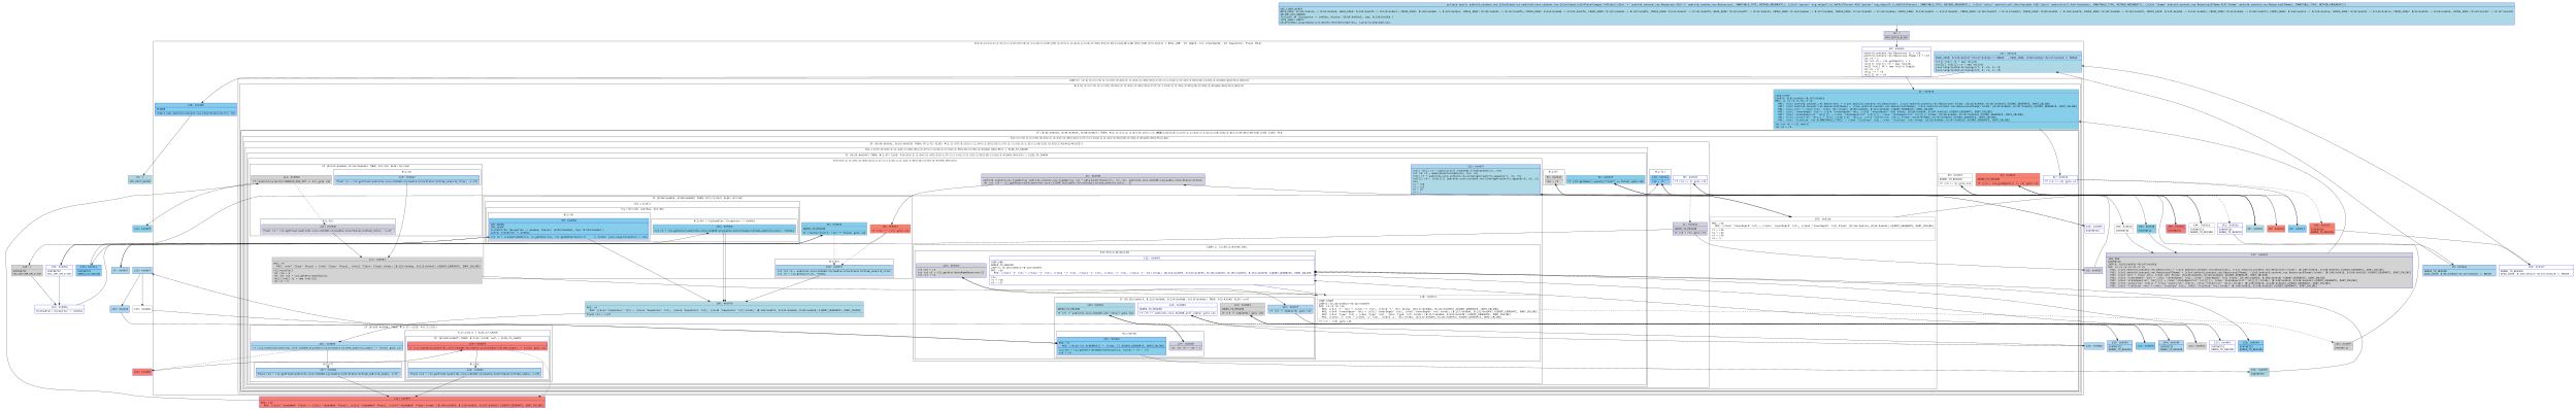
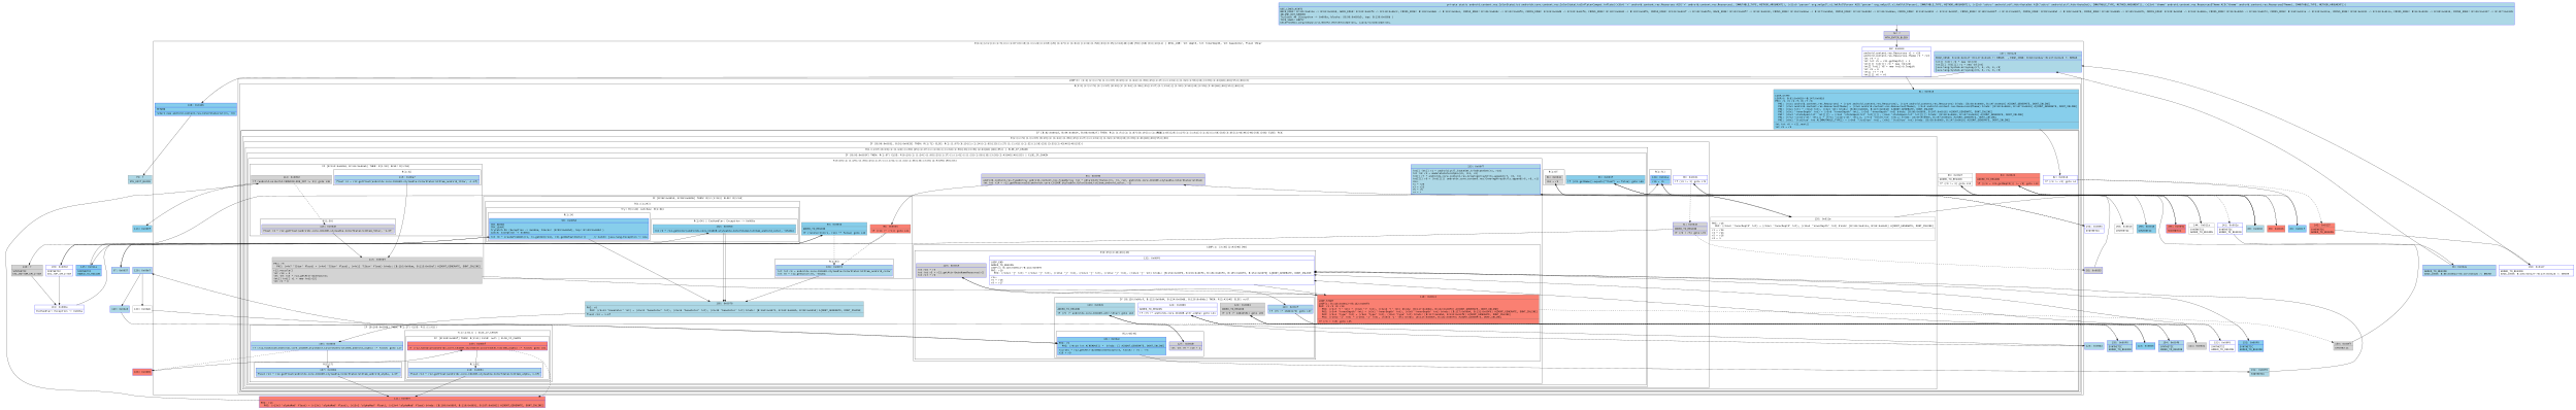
  digraph {
    fontname="Source Code Pro"
    node [color=blue fillcolor=lightblue fontname="Source Code Pro" shape=record style=filled]
    edge [fontname="Source Code Pro"]
    n1 [fillcolor=skyblue label="{134\:\ 0x011a|r16 = r5\l}"]
    n2 [color=gray40 fillcolor=lightgrey label="{94\:\ 0x0041|r16 = r5\l}"]
    n3 [fillcolor=skyblue label="{99\:\ 0x005d|TRY_ENTER\lTRY_LEAVE\lTryCatch #0 \{Exception \-\> 0x006a, blocks: (B:99:0x005d), top: B:139:0x005d \}\lCatch: Exception \-\> 0x006a\l|int r0 = createFromXml(r1, r1.getXml(r14), r3).getDefaultColor()     \/\/ Catch: java.lang.Exception \-\> L6a\l}"]
    n4 [color=gray40 fillcolor=skyblue label="{102\:\ 0x006b|int r0 = r12.getColor(androidx.core.C0180R.styleable.ColorStateListItem_android_color, \-65281)\l}"]
    n5 [label="{104\:\ 0x0072|int int r0 = androidx.core.C0180R.styleable.ColorStateListItem_android_color\lint r0 = r12.getColor(r0, \-65281)\l}"]
    n6 [color=gray40 fillcolor=salmon label="{96\:\ 0x0055|if (r14 != (\-1)) goto L21\l}"]
    n7 [color=gray40 fillcolor=skyblue label="{98\:\ 0x005b|ADDED_TO_REGION\l|if (isColorInt(r1, r14) == false) goto L23\l}"]
    n8 [fillcolor=lightgrey label="{127\:\ 0x00de|int int r9 = r10 + 1\l}"]
    n9 [fillcolor=skyblue label="{131\:\ 0x00ec|PHI: r9 \l  PHI: (r9v10 int A[REMOVE]) =  binds: [] A[DONT_GENERATE, DONT_INLINE]\l|r1[r10] = r22.getAttributeBooleanValue(r3, false) ? r5 : \-r5\lr10 = r9\l}"]
    n10 [label="{120\:\ 0x00cf|if (r5 != 16843173) goto L37\l}"]
    n11 [color=gray40 fillcolor=lightgrey label="{122\:\ 0x00d4|ADDED_TO_REGION\l|if (r5 != 16843551) goto L39\l}"]
    n12 [fillcolor=white label="{124\:\ 0x00d8|ADDED_TO_REGION\l|if (r5 != androidx.core.C0180R.attr.alpha) goto L41\l}"]
    n13 [color=gray40 label="{126\:\ 0x00dc|ADDED_TO_REGION\l|if (r5 != androidx.core.C0180R.attr.lStar) goto L43\l}"]
    n14 [fillcolor=lightgrey label="{119\:\ 0x00c4|int r16 = r5\lint int r5 = r22.getAttributeNameResource(r3)\lint r17 = r9\l}"]
    n15 [fillcolor=white label="{132\:\ 0x00f0|LOOP_END\lADDED_TO_REGION\lLOOP:1: B:118:0x00c2\-\>B:132:0x00f0\lPHI: r10 \l  PHI: (r10v3 'j' int) = (r10v2 'j' int), (r10v2 'j' int), (r10v2 'j' int), (r10v2 'j' int), (r10v4 'j' int) binds: [B:152:0x00f0, B:153:0x00f0, B:154:0x00f0, B:155:0x00f0, B:151:0x00f0] A[DONT_GENERATE, DONT_INLINE]\l|r3++\lr5 = r16\lr9 = r17\l}"]
-   n16 [color=gray40 fillcolor=white label="{118\:\ 0x00c2|LOOP_START\lLOOP:1: B:118:0x00c2\-\>B:132:0x00f0\lPHI: r3 r5 r9 r10 \l  PHI: (r3v7 'i' int) = (r3v6 'i' int), (r3v10 'i' int) binds: [B:117:0x00b4, B:132:0x00f0] A[DONT_GENERATE, DONT_INLINE]\l  PHI: (r5v4 'innerDepth' int) = (r5v1 'innerDepth' int), (r5v8 'innerDepth' int) binds: [B:117:0x00b4, B:132:0x00f0] A[DONT_GENERATE, DONT_INLINE]\l  PHI: (r9v1 'type' int) = (r9v0 'type' int), (r9v3 'type' int) binds: [B:117:0x00b4, B:132:0x00f0] A[DONT_GENERATE, DONT_INLINE]\l  PHI: (r10v2 'j' int) = (r10v1 'j' int), (r10v3 'j' int) binds: [B:117:0x00b4, B:132:0x00f0] A[DONT_GENERATE, DONT_INLINE]\l|if (r3 \< r15) goto L35\l}"]
+   n16 [color=gray40 fillcolor=salmon label="{118\:\ 0x00c2|LOOP_START\lLOOP:1: B:118:0x00c2\-\>B:132:0x00f0\lPHI: r3 r5 r9 r10 \l  PHI: (r3v7 'i' int) = (r3v6 'i' int), (r3v10 'i' int) binds: [B:117:0x00b4, B:132:0x00f0] A[DONT_GENERATE, DONT_INLINE]\l  PHI: (r5v4 'innerDepth' int) = (r5v1 'innerDepth' int), (r5v8 'innerDepth' int) binds: [B:117:0x00b4, B:132:0x00f0] A[DONT_GENERATE, DONT_INLINE]\l  PHI: (r9v1 'type' int) = (r9v0 'type' int), (r9v3 'type' int) binds: [B:117:0x00b4, B:132:0x00f0] A[DONT_GENERATE, DONT_INLINE]\l  PHI: (r10v2 'j' int) = (r10v1 'j' int), (r10v3 'j' int) binds: [B:117:0x00b4, B:132:0x00f0] A[DONT_GENERATE, DONT_INLINE]\l|if (r3 \< r15) goto L35\l}"]
    n17 [label="{107\:\ 0x0082|float r13 = r12.getFloat(androidx.core.C0180R.styleable.ColorStateListItem_android_alpha, 1.0f)\l}"]
    n18 [label="{110\:\ 0x0091|float r13 = r12.getFloat(androidx.core.C0180R.styleable.ColorStateListItem_alpha, 1.0f)\l}"]
    n19 [fillcolor=salmon label="{109\:\ 0x008f|if (r12.hasValue(androidx.core.C0180R.styleable.ColorStateListItem_alpha) != false) goto L61\l}"]
    n20 [label="{106\:\ 0x0080|if (r12.hasValue(androidx.core.C0180R.styleable.ColorStateListItem_android_alpha) != false) goto L27\l}"]
    n21 [label="{115\:\ 0x00a7|float r4 = r12.getFloat(androidx.core.C0180R.styleable.ColorStateListItem_android_lStar, \-1.0f)\l}"]
    n22 [fillcolor=lightgrey label="{116\:\ 0x00ae|float r4 = r12.getFloat(androidx.core.C0180R.styleable.ColorStateListItem_lStar, \-1.0f)\l}"]
    n23 [color=gray40 fillcolor=lightgrey label="{112\:\ 0x009d|if (android.os.Build.VERSION.SDK_INT \>= 31) goto L30\l}"]
    n24 [fillcolor=lightgrey label="{95\:\ 0x0045|android.content.res.TypedArray android.content.res.TypedArray r12 = obtainAttributes(r1, r3, r22, androidx.core.C0180R.styleable.ColorStateListItem)\lint int r14 = r12.getResourceId(androidx.core.C0180R.styleable.ColorStateListItem_android_color, \-1)\l}"]
    n25 [color=gray40 label="{105\:\ 0x0078|PHI: r0 \l  PHI: (r0v13 'baseColor' int) = (r0v12 'baseColor' int), (r0v16 'baseColor' int), (r0v19 'baseColor' int) binds: [B:104:0x0072, B:102:0x006b, B:99:0x005d] A[DONT_GENERATE, DONT_INLINE]\l|float r13 = 1.0f\l}"]
    n26 [color=gray40 fillcolor=lightgrey label="{117\:\ 0x00b4|PHI: r4 \l  PHI: (r4v7 'lStar' float) = (r4v6 'lStar' float), (r4v12 'lStar' float) binds: [B:116:0x00ae, B:115:0x00a7] A[DONT_GENERATE, DONT_INLINE]\l|r12.recycle()\lint r10 = 0\lint int r15 = r22.getAttributeCount()\lint[] int[] r1 = new int[r15]\lint r3 = 0\l}"]
    n27 [label="{133\:\ 0x00f7|int[] int[] r1 = android.util.StateSet.trimStateSet(r1, r10)\lint int r3 = modulateColorAlpha(r0, r13, r4)\lint[] r7 = androidx.core.content.res.GrowingArrayUtils.append(r7, r8, r3)\lint[][] r6 = (int[][]) androidx.core.content.res.GrowingArrayUtils.append(r6, r8, r1)\lr8++\lr1 = r20\lr3 = r23\lr5 = r5\lr4 = 1\l}"]
    n28 [color=gray40 fillcolor=skyblue label="{93\:\ 0x003f|if (r21.getName().equals(\"item\") == false) goto L66\l}"]
    n29 [fillcolor=white label="{90\:\ 0x0031|if (r9 != 2) goto L72\l}"]
    n30 [fillcolor=lightgrey label="{91\:\ 0x0033|ADDED_TO_REGION\l|if (r0 \> r5) goto L70\l}"]
    n31 [color=gray40 fillcolor=white label="{135\:\ 0x011e|PHI: r16 \l  PHI: (r16v2 'innerDepth' int) = (r16v1 'innerDepth' int), (r16v3 'innerDepth' int) binds: [B:134:0x011a, B:94:0x0041] A[DONT_GENERATE, DONT_INLINE]\l|r1 = r20\lr3 = r23\lr5 = r16\lr4 = 1\l}"]
    n32 [fillcolor=white label="{82\:\ 0x001d|if (r0 != r4) goto L4\l}"]
    n33 [color=gray40 fillcolor=salmon label="{84\:\ 0x0024|ADDED_TO_REGION\l|if ((r0 = r21.getDepth()) \>= r5) goto L13\l}"]
    n34 [color=gray40 fillcolor=white label="{86\:\ 0x0027|ADDED_TO_REGION\l|if (r9 != 3) goto L13\l}"]
    n35 [color=gray40 fillcolor=skyblue label="{81\:\ 0x0018|LOOP_START\lLOOP:0: B:81:0x0018\-\>B:147:0x0018\lPHI: r1 r3 r4 r5 r6 r7 r8 \l  PHI: (r1v1 android.content.res.Resources) = (r1v0 android.content.res.Resources), (r1v4 android.content.res.Resources) binds: [B:80:0x0000, B:147:0x0018] A[DONT_GENERATE, DONT_INLINE]\l  PHI: (r3v1 android.content.res.Resources$Theme) = (r3v0 android.content.res.Resources$Theme), (r3v5 android.content.res.Resources$Theme) binds: [B:80:0x0000, B:147:0x0018] A[DONT_GENERATE, DONT_INLINE]\l  PHI: (r4v1 int) = (r4v0 int), (r4v3 int) binds: [B:80:0x0000, B:147:0x0018] A[DONT_GENERATE, DONT_INLINE]\l  PHI: (r5v1 'innerDepth' int) = (r5v0 'innerDepth' int), (r5v3 'innerDepth' int) binds: [B:80:0x0000, B:147:0x0018] A[DONT_GENERATE, DONT_INLINE]\l  PHI: (r6v3 'stateSpecList' int[][]) = (r6v2 'stateSpecList' int[][]), (r6v4 'stateSpecList' int[][]) binds: [B:80:0x0000, B:147:0x0018] A[DONT_GENERATE, DONT_INLINE]\l  PHI: (r7v2 'colorList' int[]) = (r7v1 'colorList' int[]), (r7v3 'colorList' int[]) binds: [B:80:0x0000, B:147:0x0018] A[DONT_GENERATE, DONT_INLINE]\l  PHI: (r8v1 'listSize' int A[IMMUTABLE_TYPE]) = (r8v0 'listSize' int), (r8v2 'listSize' int) binds: [B:80:0x0000, B:147:0x0018] A[DONT_GENERATE, DONT_INLINE]\l|int int r0 = r21.next()\lint r9 = r0\l}"]
    n36 [fillcolor=white label="{80\:\ 0x0000|android.content.res.Resources r1 = r20\landroid.content.res.Resources.Theme r3 = r23\lint r4 = 1\lint int r5 = r21.getDepth() + 1\lint[][] int[][] r0 = new int[20]\lint[] int[] r6 = new int[r0.length]\lint r8 = 0\lint[] r7 = r6\lint[][] r6 = r0\l}"]
    n37 [label="{137\:\ 0x012b|EDGE_INSN: B:136:0x0127\-\>B:137:0x012b ?: BREAK  , EDGE_INSN: B:88:0x002a\-\>B:137:0x012b ?: BREAK  \l|int[] int[] r0 = new int[r8]\lint[][] int[][] r1 = new int[r8]\ljava.lang.System.arraycopy(r7, 0, r0, 0, r8)\ljava.lang.System.arraycopy(r6, 0, r1, 0, r8)\l}"]
    n38 [fillcolor=skyblue label="{138\:\ 0x013b|RETURN\l|return new android.content.res.ColorStateList(r1, r0)\l}"]
    n39 [color=gray40 fillcolor=lightgrey label="{140\:\ ?|SYNTHETIC\lEXC_BOTTOM_SPLITTER\l}"]
    n40 [label="{97\:\ 0x0057}"]
    n41 [fillcolor=white label="{139\:\ 0x005d|SYNTHETIC\lEXC_TOP_SPLITTER\l}"]
    n42 [label="{128\:\ 0x00e7}"]
    n43 [color=gray40 label="{151\:\ 0x00f0|SYNTHETIC\l}"]
    n44 [color=gray40 fillcolor=lightgrey label="{121\:\ 0x00d1}"]
    n45 [fillcolor=skyblue label="{152\:\ 0x00f0|SYNTHETIC\lADDED_TO_REGION\l}"]
    n46 [fillcolor=skyblue label="{123\:\ 0x00d6}"]
    n47 [fillcolor=white label="{153\:\ 0x00f0|SYNTHETIC\lADDED_TO_REGION\l}"]
    n48 [label="{125\:\ 0x00da}"]
    n49 [label="{154\:\ 0x00f0|SYNTHETIC\lADDED_TO_REGION\l}"]
    n50 [label="{155\:\ 0x00f0|SYNTHETIC\lADDED_TO_REGION\l}"]
    n51 [color=gray40 fillcolor=lightgrey label="{150\:\ 0x00f7|SYNTHETIC\l}"]
    n52 [fillcolor=salmon label="{111\:\ 0x0097|PHI: r13 \l  PHI: (r13v3 'alphaMod' float) = (r13v1 'alphaMod' float), (r13v2 'alphaMod' float), (r13v4 'alphaMod' float) binds: [B:109:0x008f, B:110:0x0091, B:107:0x0082] A[DONT_GENERATE, DONT_INLINE]\l}"]
    n53 [fillcolor=salmon label="{108\:\ 0x0089}"]
    n54 [color=gray40 fillcolor=skyblue label="{113\:\ 0x009f}"]
    n55 [color=gray40 fillcolor=white label="{148\:\ 0x0018|SYNTHETIC\l}"]
    n56 [fillcolor=white label="{143\:\ 0x0045|SYNTHETIC\l}"]
    n57 [fillcolor=salmon label="{146\:\ 0x0041|SYNTHETIC\l}"]
    n58 [color=gray40 fillcolor=white label="{144\:\ 0x011a|SYNTHETIC\lADDED_TO_REGION\l}"]
    n59 [fillcolor=lightgrey label="{92\:\ 0x0035}"]
    n60 [fillcolor=skyblue label="{145\:\ 0x011a|SYNTHETIC\lADDED_TO_REGION\l}"]
    n61 [color=gray40 fillcolor=skyblue label="{149\:\ 0x0018|SYNTHETIC\l}"]
    n62 [fillcolor=skyblue label="{83\:\ 0x001f}"]
    n63 [color=gray40 fillcolor=salmon label="{142\:\ 0x0127|SYNTHETIC\lADDED_TO_REGION\l}"]
    n64 [color=gray40 fillcolor=salmon label="{85\:\ 0x0026}"]
    n65 [color=gray40 label="{89\:\ 0x0030}"]
    n66 [fillcolor=white label="{141\:\ 0x002a|SYNTHETIC\lADDED_TO_REGION\l}"]
    n67 [color=gray40 label="{79\:\ ?|MTH_EXIT_BLOCK\l}"]
    n68 [fillcolor=white label="{136\:\ 0x0127|ADDED_TO_REGION\lEDGE_INSN: B:136:0x0127\-\>B:137:0x012b ?: BREAK  \l}"]
    n69 [label="{88\:\ 0x002a|ADDED_TO_REGION\lEDGE_INSN: B:88:0x002a\-\>B:137:0x012b ?: BREAK  \l}"]
    n70 [fillcolor=white label="{101\:\ 0x006a|ExcHandler: Exception \-\> 0x006a\l}"]
    n71 [label="{129\:\ 0x00e9}"]
    n72 [color=gray40 fillcolor=white label="{130\:\ 0x00eb}"]
-   n73 [fillcolor=lightgrey label="{147\:\ 0x0018|LOOP_END\lSYNTHETIC\lLOOP:0: B:81:0x0018\-\>B:147:0x0018\lPHI: r1 r3 r4 r5 r6 r7 r8 \l  PHI: (r1v4 android.content.res.Resources) = (r1v3 android.content.res.Resources), (r1v7 android.content.res.Resources) binds: [B:149:0x0018, B:148:0x0018] A[DONT_GENERATE, DONT_INLINE]\l  PHI: (r3v5 android.content.res.Resources$Theme) = (r3v4 android.content.res.Resources$Theme), (r3v9 android.content.res.Resources$Theme) binds: [B:149:0x0018, B:148:0x0018] A[DONT_GENERATE, DONT_INLINE]\l  PHI: (r4v3 int) = (r4v2 int), (r4v8 int) binds: [B:149:0x0018, B:148:0x0018] A[DONT_GENERATE, DONT_INLINE]\l  PHI: (r5v3 'innerDepth' int) = (r5v2 'innerDepth' int), (r5v6 'innerDepth' int) binds: [B:149:0x0018, B:148:0x0018] A[DONT_GENERATE, DONT_INLINE]\l  PHI: (r6v4 'stateSpecList' int[][]) = (r6v3 'stateSpecList' int[][]), (r6v6 'stateSpecList' int[][]) binds: [B:149:0x0018, B:148:0x0018] A[DONT_GENERATE, DONT_INLINE]\l  PHI: (r7v3 'colorList' int[]) = (r7v2 'colorList' int[]), (r7v4 'colorList' int[]) binds: [B:149:0x0018, B:148:0x0018] A[DONT_GENERATE, DONT_INLINE]\l  PHI: (r8v2 'listSize' int) = (r8v1 'listSize' int), (r8v3 'listSize' int) binds: [B:149:0x0018, B:148:0x0018] A[DONT_GENERATE, DONT_INLINE]\l}"]
    n74 [fillcolor=lightgrey label="{78\:\ ?|MTH_ENTER_BLOCK\l}"]
    n75 [label="{private static android.content.res.ColorStateList androidx.core.content.res.ColorStateListInflaterCompat.inflate((r20v0 'r' android.content.res.Resources A[D('r' android.content.res.Resources), IMMUTABLE_TYPE, METHOD_ARGUMENT]), (r21v0 'parser' org.xmlpull.v1.XmlPullParser A[D('parser' org.xmlpull.v1.XmlPullParser), IMMUTABLE_TYPE, METHOD_ARGUMENT]), (r22v0 'attrs' android.util.AttributeSet A[D('attrs' android.util.AttributeSet), IMMUTABLE_TYPE, METHOD_ARGUMENT]), (r23v0 'theme' android.content.res.Resources$Theme A[D('theme' android.content.res.Resources$Theme), IMMUTABLE_TYPE, METHOD_ARGUMENT]))  | USE_LINES_HINTS\lBACK_EDGE: B:135:0x011e \-\> B:81:0x0018, BACK_EDGE: B:132:0x00f0 \-\> B:118:0x00c2, CROSS_EDGE: B:130:0x00eb \-\> B:131:0x00ec, CROSS_EDGE: B:126:0x00dc \-\> B:132:0x00f0, CROSS_EDGE: B:124:0x00d8 \-\> B:132:0x00f0, CROSS_EDGE: B:122:0x00d4 \-\> B:132:0x00f0, CROSS_EDGE: B:120:0x00cf \-\> B:132:0x00f0, BACK_EDGE: B:133:0x00f7 \-\> B:81:0x0018, CROSS_EDGE: B:116:0x00ae \-\> B:117:0x00b4, CROSS_EDGE: B:112:0x009d \-\> B:116:0x00ae, CROSS_EDGE: B:110:0x0091 \-\> B:111:0x0097, CROSS_EDGE: B:109:0x008f \-\> B:111:0x0097, CROSS_EDGE: B:99:0x005d \-\> B:105:0x0078, CROSS_EDGE: B:102:0x006b \-\> B:105:0x0078, CROSS_EDGE: B:139:0x005d \-\> B:101:0x006a, CROSS_EDGE: B:96:0x0055 \-\> B:104:0x0072, CROSS_EDGE: B:134:0x011a \-\> B:135:0x011e, CROSS_EDGE: B:90:0x0031 \-\> B:134:0x011a, CROSS_EDGE: B:84:0x0024 \-\> B:89:0x0030, CROSS_EDGE: B:136:0x0127 \-\> B:137:0x012b\lINLINE_NOT_NEEDED\lTryCatch #0 \{Exception \-\> 0x006a, blocks: (B:99:0x005d), top: B:139:0x005d \}\lTYPE_VARS: EMPTY\lEXCEPTIONS:[Lorg\/xmlpull\/v1\/XmlPullParserException;, Ljava\/io\/IOException;]\l}"]
    subgraph cluster_1 {
      label="R(4:1|(2:2|(2:(1:71)(1:(1:67)(8:19|(1:(1:24))(1:65)|25|(1:27)(1:(1:61))|(1:32)(1:58)|33|(3:35|(2:43|46)|48)|55))|68)(0))|10|11) | DECL_VAR: int depth, int innerDepth, int baseColor, float lStar\l"
      n36
      n37
      n38
      subgraph cluster_2 {
        label="LOOP:0: (2:2|(2:(1:71)(1:(1:67)(8:19|(1:(1:24))(1:65)|25|(1:27)(1:(1:61))|(1:32)(1:58)|33|(3:35|(2:43|46)|48)|55))|68)(0))"
        subgraph cluster_3 {
          label="R(2:2|(2:(1:71)(1:(1:67)(8:19|(1:(1:24))(1:65)|25|(1:27)(1:(1:61))|(1:32)(1:58)|33|(3:35|(2:43|46)|48)|55))|68)(0))"
          n35
          subgraph cluster_4 {
            label="IF [B:82:0x001d, B:84:0x0024, B:86:0x0027] THEN: R(2:(1:71)(1:(1:67)(8:19|(1:(1:24))(1:65)|25|(1:27)(1:(1:61))|(1:32)(1:58)|33|(3:35|(2:43|46)|48)|55))|68) ELSE: R(0)"
            n32
            n33
            n34
            subgraph cluster_5 {
              label="R(2:(1:71)(1:(1:67)(8:19|(1:(1:24))(1:65)|25|(1:27)(1:(1:61))|(1:32)(1:58)|33|(3:35|(2:43|46)|48)|55))|68)"
              n31
              subgraph cluster_6 {
                label="IF [B:90:0x0031, B:91:0x0033] THEN: R(1:71) ELSE: R(1:(1:67)(8:19|(1:(1:24))(1:65)|25|(1:27)(1:(1:61))|(1:32)(1:58)|33|(3:35|(2:43|46)|48)|55))"
                n29
                n30
                subgraph cluster_7 {
                  label="R(1:71)"
                  n1
                }
                subgraph cluster_8 {
                  label="R(1:(1:67)(8:19|(1:(1:24))(1:65)|25|(1:27)(1:(1:61))|(1:32)(1:58)|33|(3:35|(2:43|46)|48)|55)) | ELSE_IF_CHAIN\l"
                  subgraph cluster_9 {
                    label="IF [B:93:0x003f] THEN: R(1:67) ELSE: R(8:19|(1:(1:24))(1:65)|25|(1:27)(1:(1:61))|(1:32)(1:58)|33|(3:35|(2:43|46)|48)|55) | ELSE_IF_CHAIN\l"
                    n28
                    subgraph cluster_10 {
                      label="R(1:67)"
                      n2
                    }
                    subgraph cluster_11 {
                      label="R(8:19|(1:(1:24))(1:65)|25|(1:27)(1:(1:61))|(1:32)(1:58)|33|(3:35|(2:43|46)|48)|55)"
                      n24
                      n25
                      n26
                      n27
                      subgraph cluster_12 {
                        label="IF [B:96:0x0055, B:98:0x005b] THEN: R(1:(1:24)) ELSE: R(1:65)"
                        n6
                        n7
                        subgraph cluster_13 {
                          label="R(1:(1:24))"
                          subgraph cluster_14 {
                            label="Try: R(1:24) catches: R(1:64)"
                            subgraph cluster_15 {
                              label="R(1:24)"
                              n3
                            }
                            subgraph cluster_16 {
                              label="R(1:64) | ExcHandler: Exception \-\> 0x006a\l"
                              n4
                            }
                          }
                        }
                        subgraph cluster_17 {
                          label="R(1:65)"
                          n5
                        }
                      }
                      subgraph cluster_18 {
                        label="LOOP:1: (3:35|(2:43|46)|48)"
                        n16
                        subgraph cluster_19 {
                          label="R(3:35|(2:43|46)|48)"
                          n14
                          n15
                          subgraph cluster_20 {
                            label="IF [B:120:0x00cf, B:122:0x00d4, B:124:0x00d8, B:126:0x00dc] THEN: R(2:43|46) ELSE: null"
                            n10
                            n11
                            n12
                            n13
                            subgraph cluster_21 {
                              label="R(2:43|46)"
                              n8
                              n9
                            }
                          }
                        }
                      }
                      subgraph cluster_22 {
                        label="IF [B:106:0x0080] THEN: R(1:27) ELSE: R(1:(1:61))"
                        n20
                        subgraph cluster_23 {
                          label="R(1:27)"
                          n17
                        }
                        subgraph cluster_24 {
                          label="R(1:(1:61)) | ELSE_IF_CHAIN\l"
                          subgraph cluster_25 {
                            label="IF [B:109:0x008f] THEN: R(1:61) ELSE: null | ELSE_IF_CHAIN\l"
                            n19
                            subgraph cluster_26 {
                              label="R(1:61)"
                              n18
                            }
                          }
                        }
                      }
                      subgraph cluster_27 {
                        label="IF [B:112:0x009d, B:114:0x00a5] THEN: R(1:32) ELSE: R(1:58)"
                        n23
                        subgraph cluster_28 {
                          label="R(1:32)"
                          n21
                        }
                        subgraph cluster_29 {
                          label="R(1:58)"
                          n22
                        }
                      }
                    }
                  }
                }
              }
            }
            subgraph cluster_30 {
              label="R(0)"
            }
          }
        }
      }
    }
    subgraph cluster_31 {
      label="R(1:64) | ExcHandler: Exception \-\> 0x006a\l"
    }
    n1 -> n31
    n2 -> n31
    n3 -> n25
    n3 -> n39
    n4 -> n25
    n4 -> n25
    n5 -> n25
    n6 -> n5 [style=dashed]
    n6 -> n40
    n7 -> n5 [style=dashed]
    n7 -> n41
    n8 -> n42
    n9 -> n43
    n10 -> n44
    n10 -> n45 [style=dashed]
    n11 -> n46
    n11 -> n47 [style=dashed]
    n12 -> n48
    n12 -> n49 [style=dashed]
    n13 -> n8
    n13 -> n50 [style=dashed]
    n14 -> n10
    n15 -> n16
    n16 -> n14
    n16 -> n51 [style=dashed]
    n17 -> n52
    n18 -> n52
    n19 -> n18
    n19 -> n52 [style=dashed]
    n20 -> n17
    n20 -> n53 [style=dashed]
    n21 -> n26
    n22 -> n26
    n23 -> n22 [style=dashed]
    n23 -> n54
    n24 -> n6
    n25 -> n20
    n26 -> n16
    n27 -> n55
    n28 -> n56 [style=dashed]
    n28 -> n57
    n29 -> n30 [style=dashed]
    n29 -> n58
-   n30 -> n59 [style=solid]
+   n30 -> n59 [style=dashed]
    n30 -> n60
    n31 -> n61
    n32 -> n62
    n32 -> n63 [style=dashed]
    n33 -> n64 [style=dashed]
    n33 -> n65
    n34 -> n65
    n34 -> n66 [style=dashed]
    n35 -> n32
    n36 -> n35
    n37 -> n38
    n38 -> n67
    n39 -> n70
    n40 -> n7
    n41 -> n3
    n41 -> n70
    n42 -> n71
    n42 -> n72
    n43 -> n15
    n44 -> n11
    n45 -> n15
    n46 -> n12
    n47 -> n15
    n48 -> n13
    n49 -> n15
    n50 -> n15
    n51 -> n27
    n52 -> n23
    n53 -> n19
-   n55 -> n73
    n56 -> n24
    n57 -> n2
    n58 -> n1
    n59 -> n28
    n60 -> n1
-   n61 -> n73
    n62 -> n33
    n63 -> n68
    n64 -> n34
    n65 -> n29
    n66 -> n69
    n68 -> n37
    n69 -> n37
    n70 -> n4
    n71 -> n9
    n72 -> n9
-   n73 -> n35
    n74 -> n36
    n75 -> n74
  }
